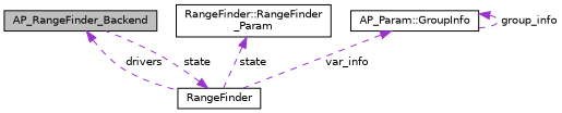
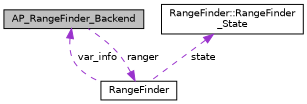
  digraph {
    node [color=black fillcolor=white fontname=Helvetica fontsize=10 shape=record style=filled]
    edge [color=darkorchid3 dir=back fontname=Helvetica fontsize=10 labelfontname=Helvetica labelfontsize=10 style=dashed]
    n1 [fillcolor=grey75 fontcolor=black height=0.2 label=AP_RangeFinder_Backend width=0.4]
    n2 [height=0.2 label=RangeFinder width=0.4]
-   n3 [height=0.2 label="RangeFinder::RangeFinder\l_Param" width=0.4]
-   n4 [height=0.2 label="AP_Param::GroupInfo" width=0.4]
-   n1 -> n2 [label=" drivers"]
-   n2 -> n1 [label=" state"]
+   n3 [height=0.2 label="RangeFinder::RangeFinder\l_State" width=0.4]
+   n1 -> n2 [label=" var_info"]
+   n2 -> n1 [label=" ranger"]
    n3 -> n2 [label=" state"]
-   n4 -> n2 [label=" var_info"]
-   n4 -> n4 [label=" group_info"]
  }
